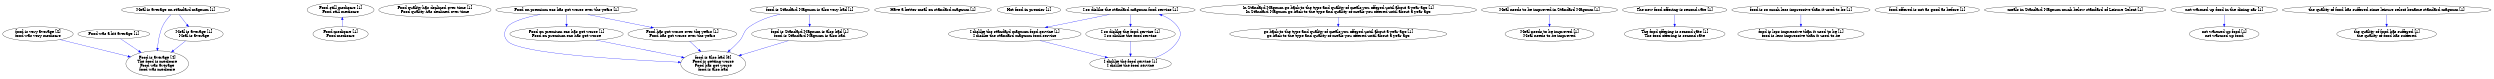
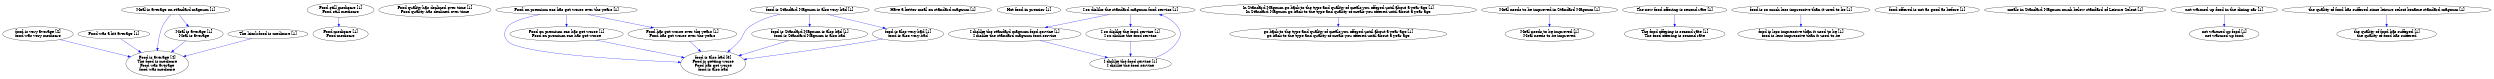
  digraph {
    edge [color=blue]
    "food is very average [2]\nfood was very mediocre"
    "Food is average [4]\nThe food is mediocre\nFood was average\nfood was mediocre"
    "Food still mediocre [1]\nFood still mediocre"
    "Food mediocre [1]\nFood mediocre"
    "Food quality has declined over time [1]\nFood quality has declined over time"
    "Food on premium eco has got worse over the years [1]"
    "food is also bad [3]\nFood is getting worse\nFood has got worse\nfood is also bad"
    "Food on premium eco has got worse [1]\nFood on premium eco has got worse"
    "Food has got worse over the years [1]\nFood has got worse over the years"
    "Food was a bit average [1]"
    "Have a better meal on standard magnum [1]"
    "Hot food in premier [1]"
    "I so dislike the standard magnum food service [1]"
    "I dislike the standard magnum food service [1]\nI dislike the standard magnum food service"
    "I so dislike the food service [1]\nI so dislike the food service"
    "I dislike the food service [1]\nI dislike the food service"
    "In Standard Magnum go back to the type and quality of meals you offered until about a year ago [1]\nIn Standard Magnum go back to the type and quality of meals you offered until about a year ago"
    "go back to the type and quality of meals you offered until about a year ago [1]\ngo back to the type and quality of meals you offered until about a year ago"
    "Meal is average on standard magnum [1]"
    "Meal is average [1]\nMeal is average"
    "Meal needs to be improved in Standard Magnum [1]"
    "Meal needs to be improved [1]\nMeal needs to be improved"
+   "The kiosk food is mediocre [1]"
    "The new food offering is second rate [1]"
    "The food offering is second rate [1]\nThe food offering is second rate"
    "food is Standard Magnum is also very bad [1]"
    "food is Standard Magnum is also bad [1]\nfood is Standard Magnum is also bad"
+   "food is also very bad [1]\nfood is also very bad"
    "food is so much less impressive than it used to be [1]"
    "food is less impressive than it used to be [1]\nfood is less impressive than it used to be"
    "food offered is not as good as before [1]"
    "meals in Standard Magnum much below standard of Leisure Select [1]"
    "not warmed up food in the dining car [1]"
    "not warmed up food [1]\nnot warmed up food"
    "the quality of food has suffered since leisure select became standard magnum [1]"
    "the quality of food has suffered [1]\nthe quality of food has suffered"
    "food is very average [2]\nfood was very mediocre" -> "Food is average [4]\nThe food is mediocre\nFood was average\nfood was mediocre"
-   "Food mediocre [1]\nFood mediocre" -> "Food still mediocre [1]\nFood still mediocre"
+   "Food still mediocre [1]\nFood still mediocre" -> "Food mediocre [1]\nFood mediocre"
    "Food on premium eco has got worse over the years [1]" -> "food is also bad [3]\nFood is getting worse\nFood has got worse\nfood is also bad"
    "Food on premium eco has got worse over the years [1]" -> "Food on premium eco has got worse [1]\nFood on premium eco has got worse"
    "Food on premium eco has got worse over the years [1]" -> "Food has got worse over the years [1]\nFood has got worse over the years"
    "Food on premium eco has got worse [1]\nFood on premium eco has got worse" -> "food is also bad [3]\nFood is getting worse\nFood has got worse\nfood is also bad"
    "Food has got worse over the years [1]\nFood has got worse over the years" -> "food is also bad [3]\nFood is getting worse\nFood has got worse\nfood is also bad"
    "Food was a bit average [1]" -> "Food is average [4]\nThe food is mediocre\nFood was average\nfood was mediocre"
    "I so dislike the standard magnum food service [1]" -> "I dislike the standard magnum food service [1]\nI dislike the standard magnum food service"
    "I so dislike the standard magnum food service [1]" -> "I so dislike the food service [1]\nI so dislike the food service"
    "I dislike the standard magnum food service [1]\nI dislike the standard magnum food service" -> "I dislike the food service [1]\nI dislike the food service"
    "I so dislike the food service [1]\nI so dislike the food service" -> "I dislike the food service [1]\nI dislike the food service"
    "I dislike the food service [1]\nI dislike the food service" -> "I so dislike the standard magnum food service [1]"
    "In Standard Magnum go back to the type and quality of meals you offered until about a year ago [1]\nIn Standard Magnum go back to the type and quality of meals you offered until about a year ago" -> "go back to the type and quality of meals you offered until about a year ago [1]\ngo back to the type and quality of meals you offered until about a year ago"
    "Meal is average on standard magnum [1]" -> "Food is average [4]\nThe food is mediocre\nFood was average\nfood was mediocre"
    "Meal is average on standard magnum [1]" -> "Meal is average [1]\nMeal is average"
    "Meal is average [1]\nMeal is average" -> "Food is average [4]\nThe food is mediocre\nFood was average\nfood was mediocre"
    "Meal needs to be improved in Standard Magnum [1]" -> "Meal needs to be improved [1]\nMeal needs to be improved"
+   "The kiosk food is mediocre [1]" -> "Food is average [4]\nThe food is mediocre\nFood was average\nfood was mediocre"
    "The new food offering is second rate [1]" -> "The food offering is second rate [1]\nThe food offering is second rate"
    "food is Standard Magnum is also very bad [1]" -> "food is also bad [3]\nFood is getting worse\nFood has got worse\nfood is also bad"
    "food is Standard Magnum is also very bad [1]" -> "food is Standard Magnum is also bad [1]\nfood is Standard Magnum is also bad"
+   "food is Standard Magnum is also very bad [1]" -> "food is also very bad [1]\nfood is also very bad"
    "food is Standard Magnum is also bad [1]\nfood is Standard Magnum is also bad" -> "food is also bad [3]\nFood is getting worse\nFood has got worse\nfood is also bad"
+   "food is also very bad [1]\nfood is also very bad" -> "food is also bad [3]\nFood is getting worse\nFood has got worse\nfood is also bad"
    "food is so much less impressive than it used to be [1]" -> "food is less impressive than it used to be [1]\nfood is less impressive than it used to be"
    "not warmed up food in the dining car [1]" -> "not warmed up food [1]\nnot warmed up food"
    "the quality of food has suffered since leisure select became standard magnum [1]" -> "the quality of food has suffered [1]\nthe quality of food has suffered"
  }
